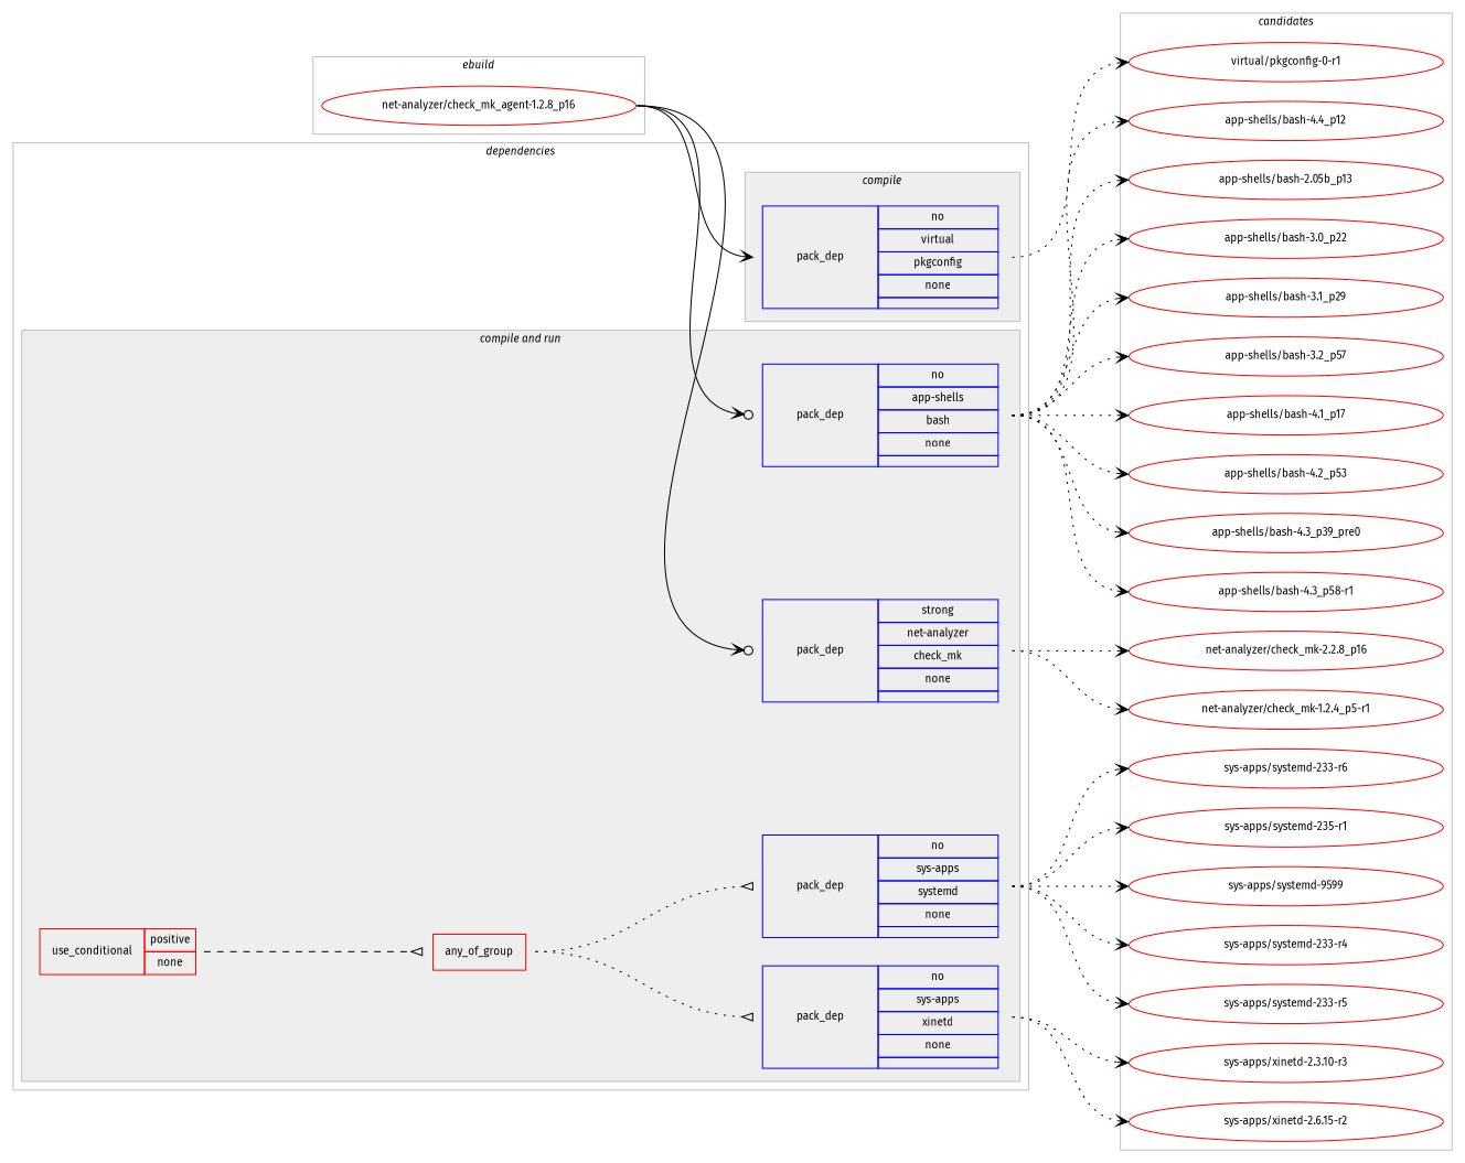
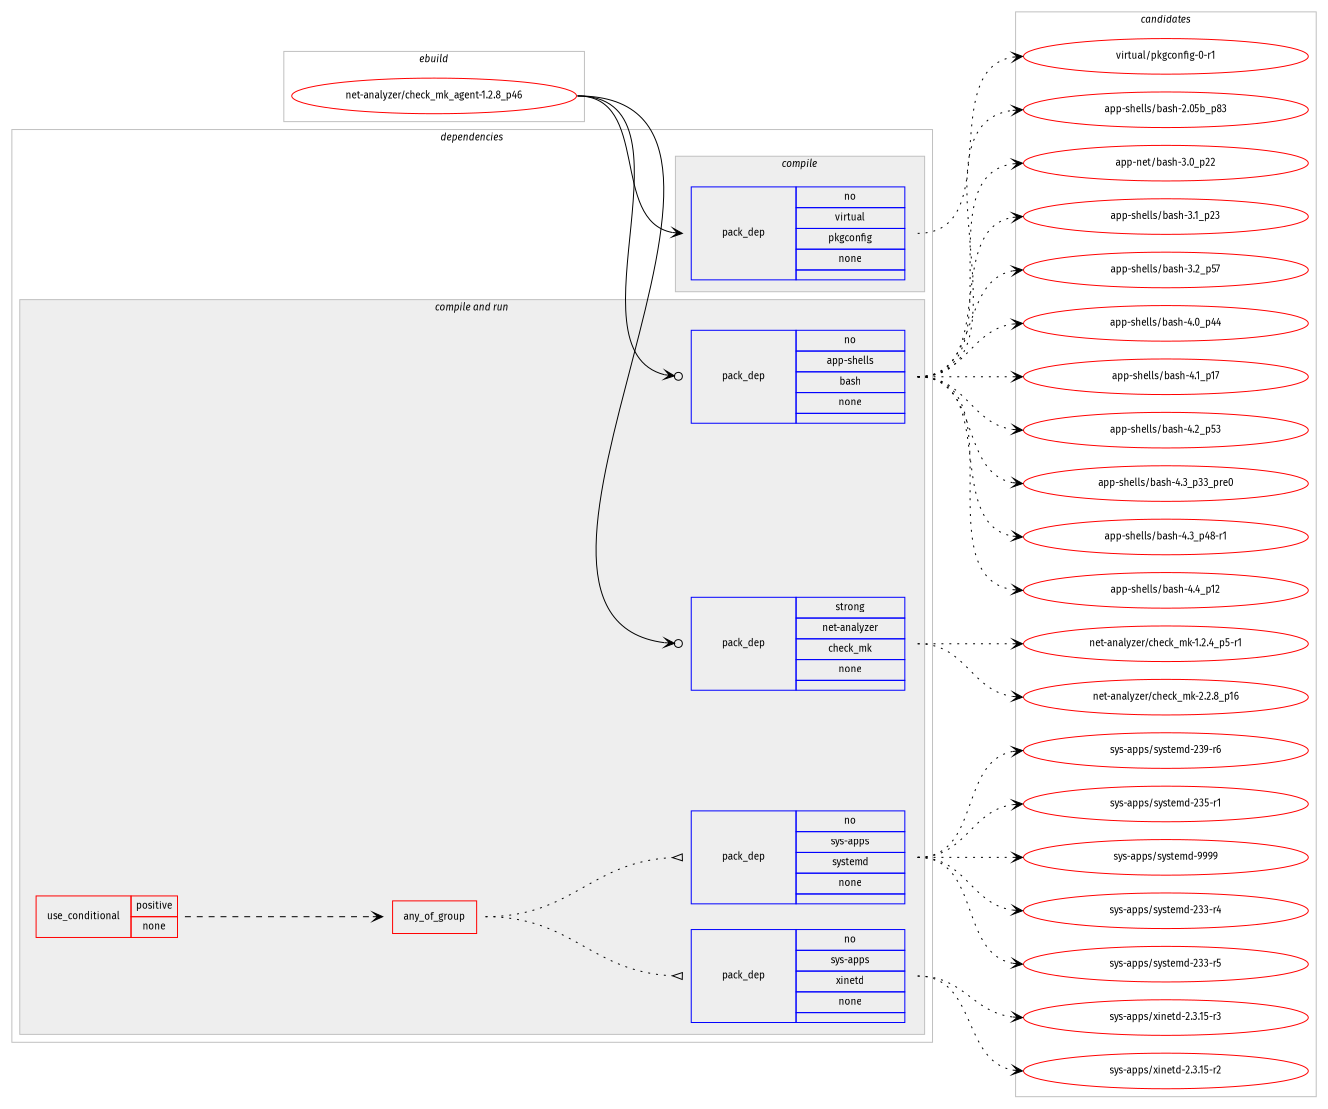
  digraph {
    compound=true
    concentrate=true
    fontname="Fira Sans"
    fontsize=10
    newrank=true
    rankdir=LR
    ranksep=1.5
    node [color=red fontname="Fira Sans" fontsize=10]
    edge [arrowhead=vee fontname="Fira Sans" headport=w style=dotted tailport=e weight=100]
-   n1 [label="net-analyzer/check_mk_agent-1.2.8_p16" width=4]
+   n1 [label="net-analyzer/check_mk_agent-1.2.8_p46" width=4]
    n2 [color=blue label=<<TABLE BORDER="0" CELLBORDER="1" CELLSPACING="0" CELLPADDING="4" WIDTH="220"><TR><TD ROWSPAN="6" CELLPADDING="30">pack_dep</TD></TR><TR><TD WIDTH="110">no</TD></TR><TR><TD>virtual</TD></TR><TR><TD>pkgconfig</TD></TR><TR><TD>none</TD></TR><TR><TD></TD></TR></TABLE>> shape=none]
    n3 [color=blue label=<<TABLE BORDER="0" CELLBORDER="1" CELLSPACING="0" CELLPADDING="4" WIDTH="220"><TR><TD ROWSPAN="6" CELLPADDING="30">pack_dep</TD></TR><TR><TD WIDTH="110">no</TD></TR><TR><TD>sys-apps</TD></TR><TR><TD>xinetd</TD></TR><TR><TD>none</TD></TR><TR><TD></TD></TR></TABLE>> shape=none]
    n4 [color=blue label=<<TABLE BORDER="0" CELLBORDER="1" CELLSPACING="0" CELLPADDING="4" WIDTH="220"><TR><TD ROWSPAN="6" CELLPADDING="30">pack_dep</TD></TR><TR><TD WIDTH="110">no</TD></TR><TR><TD>sys-apps</TD></TR><TR><TD>systemd</TD></TR><TR><TD>none</TD></TR><TR><TD></TD></TR></TABLE>> shape=none]
    n5 [label=<<TABLE BORDER="0" CELLBORDER="1" CELLSPACING="0" CELLPADDING="4"><TR><TD CELLPADDING="10">any_of_group</TD></TR></TABLE>> shape=none]
    n6 [label=<<TABLE BORDER="0" CELLBORDER="1" CELLSPACING="0" CELLPADDING="4"><TR><TD ROWSPAN="3" CELLPADDING="10">use_conditional</TD></TR><TR><TD>positive</TD></TR><TR><TD>none</TD></TR></TABLE>> shape=none]
    n7 [color=blue label=<<TABLE BORDER="0" CELLBORDER="1" CELLSPACING="0" CELLPADDING="4" WIDTH="220"><TR><TD ROWSPAN="6" CELLPADDING="30">pack_dep</TD></TR><TR><TD WIDTH="110">no</TD></TR><TR><TD>app-shells</TD></TR><TR><TD>bash</TD></TR><TR><TD>none</TD></TR><TR><TD></TD></TR></TABLE>> shape=none]
    n8 [color=blue label=<<TABLE BORDER="0" CELLBORDER="1" CELLSPACING="0" CELLPADDING="4" WIDTH="220"><TR><TD ROWSPAN="6" CELLPADDING="30">pack_dep</TD></TR><TR><TD WIDTH="110">strong</TD></TR><TR><TD>net-analyzer</TD></TR><TR><TD>check_mk</TD></TR><TR><TD>none</TD></TR><TR><TD></TD></TR></TABLE>> shape=none]
    n9 [label="virtual/pkgconfig-0-r1" width=4]
-   n10 [label="sys-apps/xinetd-2.6.15-r2" width=4]
-   n11 [label="sys-apps/xinetd-2.3.10-r3" width=4]
+   n10 [label="sys-apps/xinetd-2.3.15-r2" width=4]
+   n11 [label="sys-apps/xinetd-2.3.15-r3" width=4]
    n12 [label="sys-apps/systemd-233-r4" width=4]
    n13 [label="sys-apps/systemd-233-r5" width=4]
-   n14 [label="sys-apps/systemd-233-r6" width=4]
+   n14 [label="sys-apps/systemd-239-r6" width=4]
    n15 [label="sys-apps/systemd-235-r1" width=4]
-   n16 [label="sys-apps/systemd-9599" width=4]
-   n17 [label="app-shells/bash-2.05b_p13" width=4]
-   n18 [label="app-shells/bash-3.0_p22" width=4]
-   n19 [label="app-shells/bash-3.1_p29" width=4]
+   n16 [label="sys-apps/systemd-9999" width=4]
+   n17 [label="app-shells/bash-2.05b_p83" width=4]
+   n18 [label="app-net/bash-3.0_p22" width=4]
+   n19 [label="app-shells/bash-3.1_p23" width=4]
    n20 [label="app-shells/bash-3.2_p57" width=4]
+   n21 [label="app-shells/bash-4.0_p44" width=4]
    n22 [label="app-shells/bash-4.1_p17" width=4]
    n23 [label="app-shells/bash-4.2_p53" width=4]
-   n24 [label="app-shells/bash-4.3_p39_pre0" width=4]
-   n25 [label="app-shells/bash-4.3_p58-r1" width=4]
+   n24 [label="app-shells/bash-4.3_p33_pre0" width=4]
+   n25 [label="app-shells/bash-4.3_p48-r1" width=4]
    n26 [label="app-shells/bash-4.4_p12" width=4]
    n27 [label="net-analyzer/check_mk-1.2.4_p5-r1" width=4]
    n28 [label="net-analyzer/check_mk-2.2.8_p16" width=4]
    subgraph cluster_1 {
      color=gray
      label=<<i>ebuild</i>>
      rank=same
      n1
    }
    subgraph cluster_2 {
      color=gray
      label=<<i>dependencies</i>>
      subgraph cluster_3 {
        color=gray
        fillcolor="#eeeeee"
        label=<<i>compile</i>>
        style=filled
        subgraph sub_4 {
          color=gray
          fillcolor="#eeeeee"
          label=<<i>compile</i>>
          style=filled
          n2
        }
      }
      subgraph cluster_5 {
        color=gray
        fillcolor="#eeeeee"
        label=<<i>compile and run</i>>
        style=filled
        subgraph sub_6 {
          color=gray
          fillcolor="#eeeeee"
          label=<<i>compile and run</i>>
          style=filled
          n6
          subgraph sub_7 {
            color=gray
            fillcolor="#eeeeee"
            label=<<i>compile and run</i>>
            style=filled
            n5
            subgraph sub_8 {
              color=gray
              fillcolor="#eeeeee"
              label=<<i>compile and run</i>>
              style=filled
              n3
            }
            subgraph sub_9 {
              color=gray
              fillcolor="#eeeeee"
              label=<<i>compile and run</i>>
              style=filled
              n4
            }
          }
        }
        subgraph sub_10 {
          color=gray
          fillcolor="#eeeeee"
          label=<<i>compile and run</i>>
          style=filled
          n7
        }
        subgraph sub_11 {
          color=gray
          fillcolor="#eeeeee"
          label=<<i>compile and run</i>>
          style=filled
          n8
        }
      }
      subgraph cluster_12 {
        color=gray
        fillcolor="#eeeeee"
        label=<<i>run</i>>
        style=filled
      }
    }
    subgraph cluster_13 {
      color=gray
      label=<<i>candidates</i>>
      rank=same
      subgraph sub_14 {
        color=black
        label=<<i>candidates</i>>
        nodesep=1
        rank=same
        n9
      }
      subgraph sub_15 {
        color=black
        label=<<i>candidates</i>>
        nodesep=1
        rank=same
        n10
        n11
      }
      subgraph sub_16 {
        color=black
        label=<<i>candidates</i>>
        nodesep=1
        rank=same
        n12
        n13
        n14
        n15
        n16
      }
      subgraph sub_17 {
        color=black
        label=<<i>candidates</i>>
        nodesep=1
        rank=same
        n17
        n18
        n19
        n20
+       n21
        n22
        n23
        n24
        n25
        n26
      }
      subgraph sub_18 {
        color=black
        label=<<i>candidates</i>>
        nodesep=1
        rank=same
        n27
        n28
      }
    }
    n1 -> n2 [style=solid weight=20]
    n1 -> n7 [arrowhead=odotvee style=solid weight=20]
    n1 -> n8 [arrowhead=odotvee style=solid weight=20]
    n2 -> n9
    n3 -> n10
    n3 -> n11
    n4 -> n12
    n4 -> n13
    n4 -> n14
    n4 -> n15
    n4 -> n16
    n5 -> n3 [arrowhead=oinv weight=20]
    n5 -> n4 [arrowhead=oinv weight=20]
-   n6 -> n5 [arrowhead=oinv style=dashed weight=20]
+   n6 -> n5 [style=dashed weight=20]
    n7 -> n17
    n7 -> n18
    n7 -> n19
    n7 -> n20
+   n7 -> n21
    n7 -> n22
    n7 -> n23
    n7 -> n24
    n7 -> n25
    n7 -> n26
    n8 -> n27
    n8 -> n28
  }
